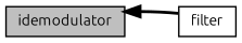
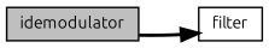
  digraph {
    rankdir=LR
    fontname=Ubuntu
    node [color=black fontname=Ubuntu fontsize=10 shape=record style=filled]
    n1 [fillcolor=grey75 fontcolor=black height=0.2 label=idemodulator width=0.4]
    n2 [fillcolor=white height=0.2 label=filter width=0.4]
-   n2 -> n1 [color=black fontname=Ubuntu fontsize=10 labelfontname=Helvetica labelfontsize=10 style=bold arrowhead=normal]
+   n1 -> n2 [color=black fontname=Ubuntu fontsize=10 labelfontname=Helvetica labelfontsize=10 style=bold arrowhead=normal]
  }
